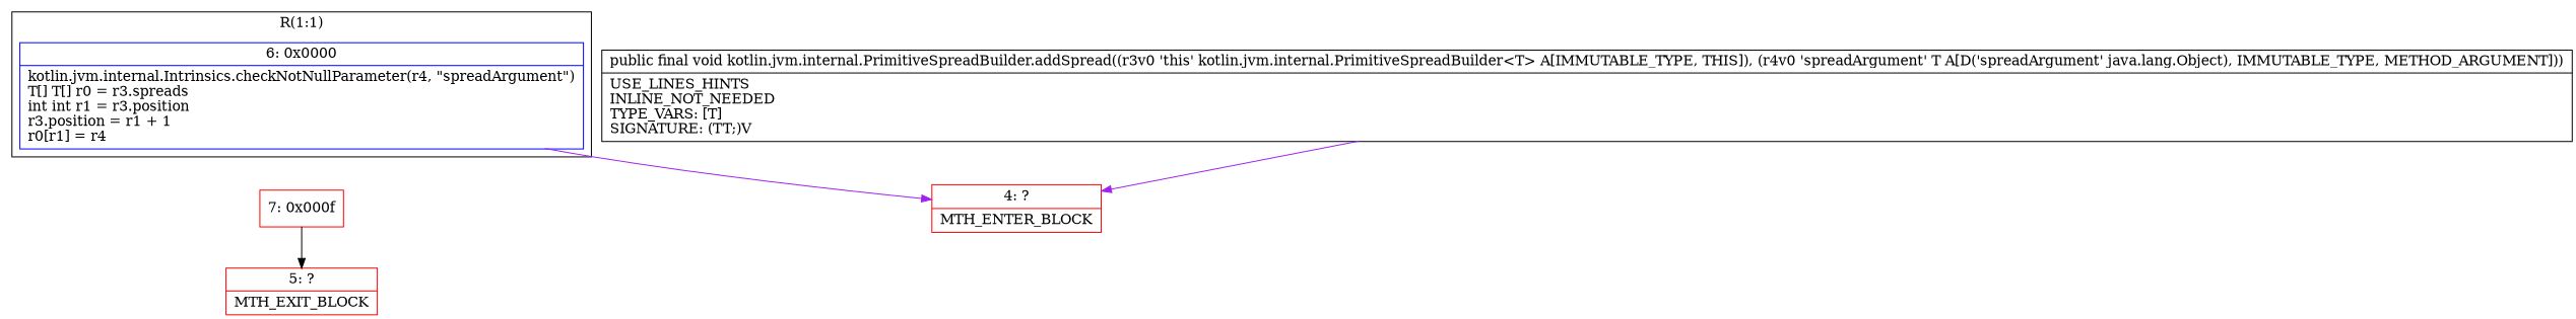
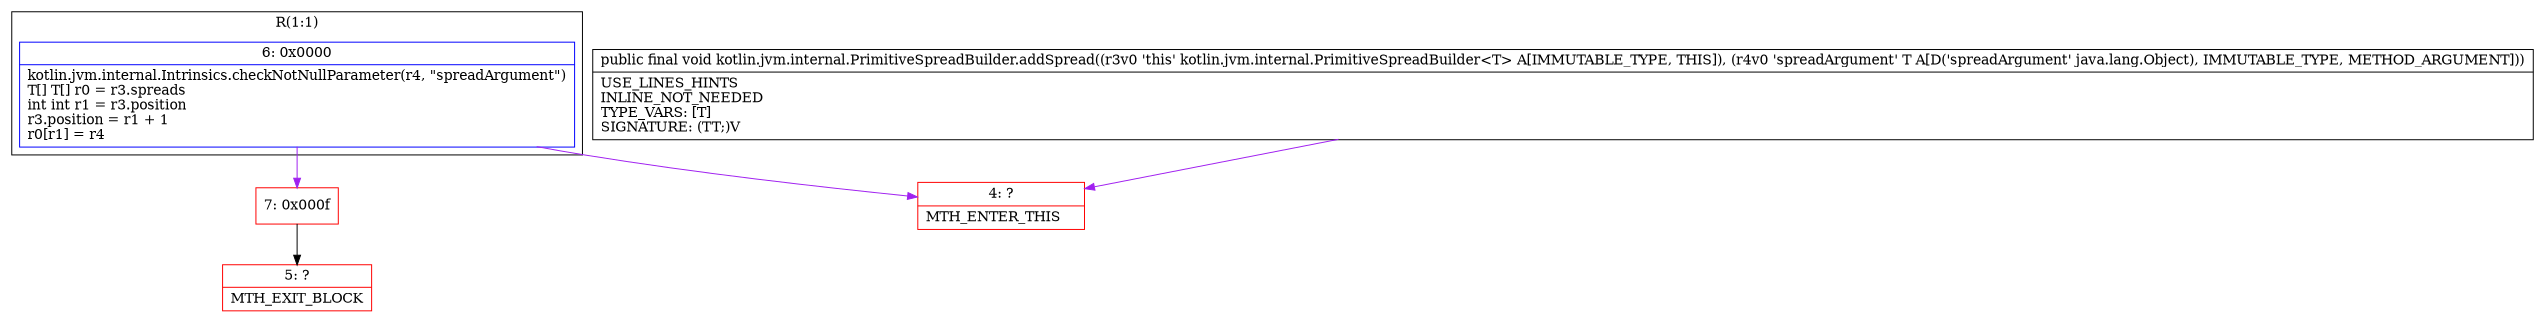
  digraph {
    node [color=red shape=record]
    edge [color=purple]
    n1 [color=blue label="{6\:\ 0x0000|kotlin.jvm.internal.Intrinsics.checkNotNullParameter(r4, \"spreadArgument\")\lT[] T[] r0 = r3.spreads\lint int r1 = r3.position\lr3.position = r1 + 1\lr0[r1] = r4\l}"]
    n2 [label="{7\:\ 0x000f}"]
-   n3 [label="{4\:\ ?|MTH_ENTER_BLOCK\l}"]
+   n3 [label="{4\:\ ?|MTH_ENTER_THIS\l}"]
    n4 [label="{5\:\ ?|MTH_EXIT_BLOCK\l}"]
    n5 [label="{public final void kotlin.jvm.internal.PrimitiveSpreadBuilder.addSpread((r3v0 'this' kotlin.jvm.internal.PrimitiveSpreadBuilder\<T\> A[IMMUTABLE_TYPE, THIS]), (r4v0 'spreadArgument' T A[D('spreadArgument' java.lang.Object), IMMUTABLE_TYPE, METHOD_ARGUMENT]))  | USE_LINES_HINTS\lINLINE_NOT_NEEDED\lTYPE_VARS: [T]\lSIGNATURE: (TT;)V\l}" color=""]
    subgraph cluster_1 {
      label="R(1:1)"
      n1
    }
+   n1 -> n2
    n1 -> n3
    n2 -> n4 [color=black]
    n5 -> n3
  }
